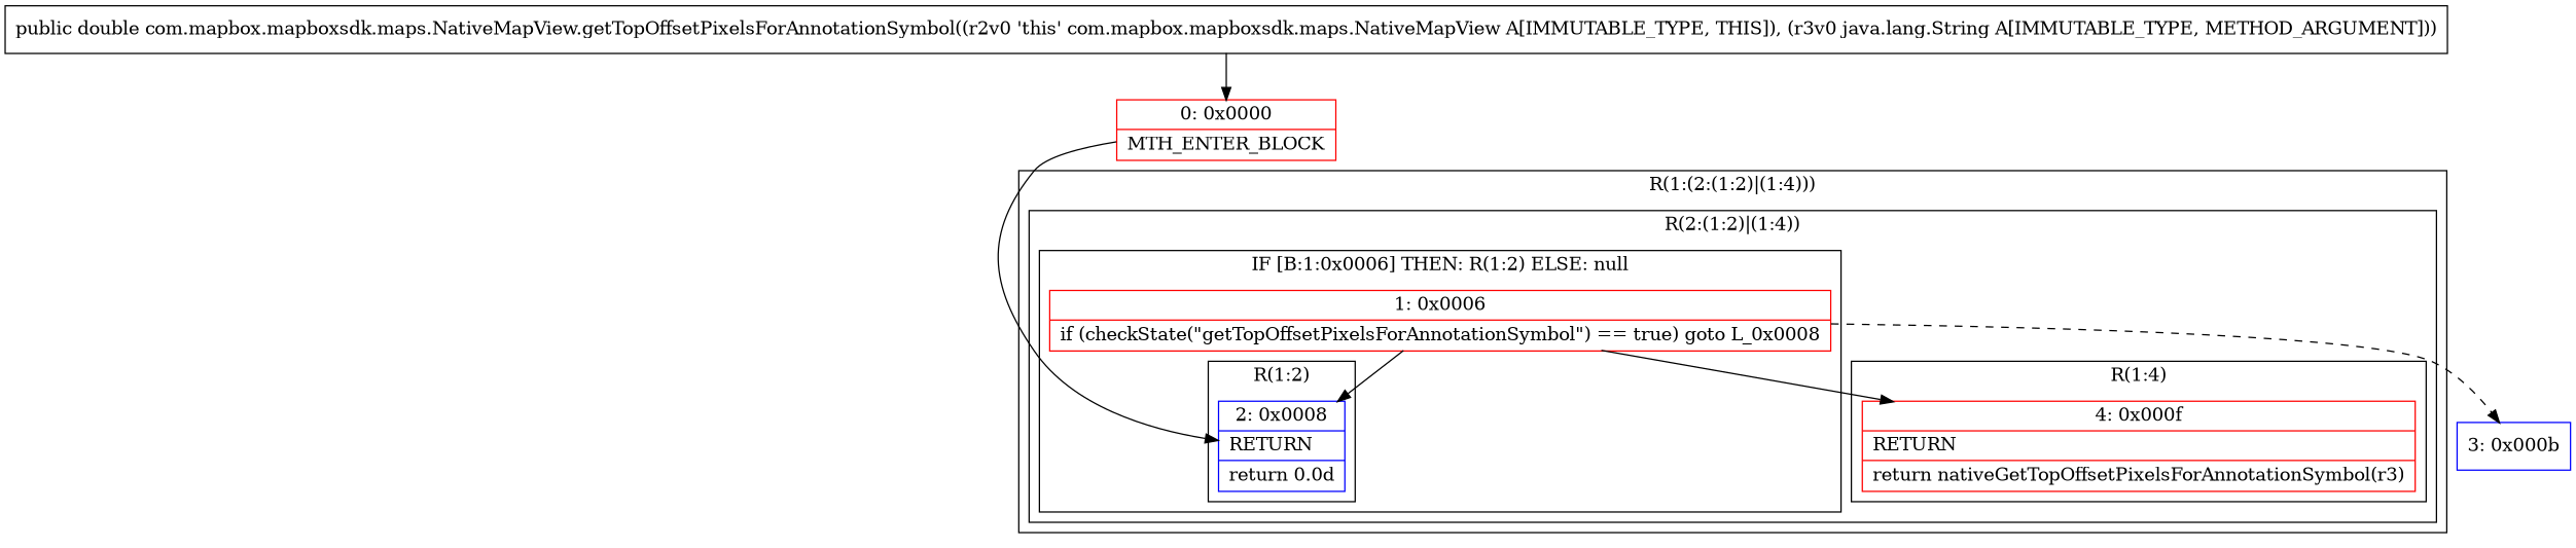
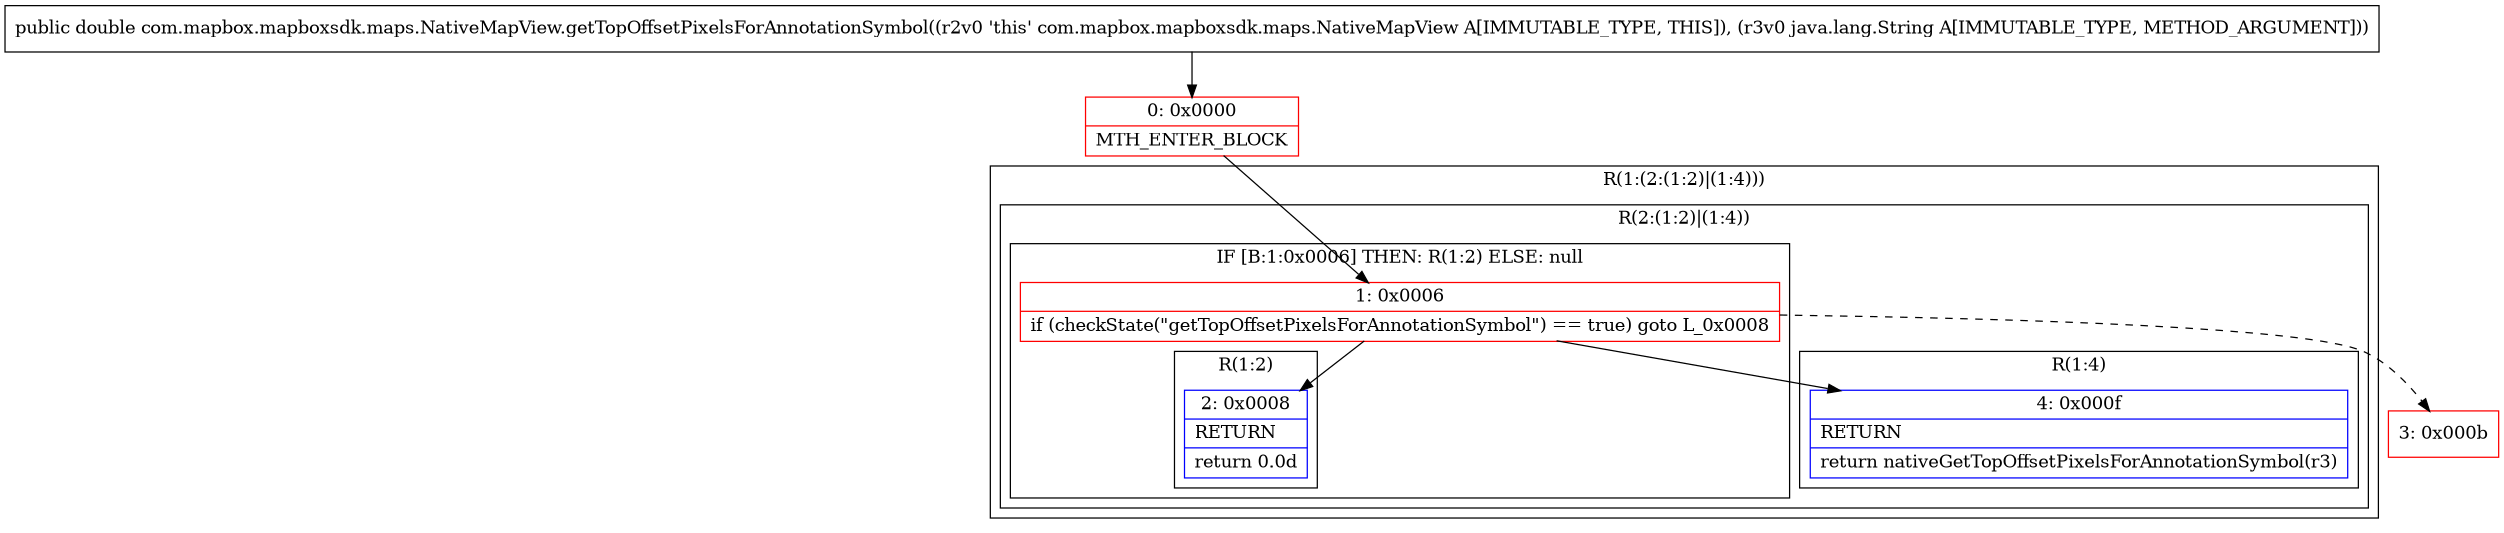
  digraph {
    node [color=red shape=record]
    n1 [color=blue label="{2\:\ 0x0008|RETURN\l|return 0.0d\l}"]
    n2 [label="{1\:\ 0x0006|if (checkState(\"getTopOffsetPixelsForAnnotationSymbol\") == true) goto L_0x0008\l}"]
-   n3 [label="{4\:\ 0x000f|RETURN\l|return nativeGetTopOffsetPixelsForAnnotationSymbol(r3)\l}"]
-   n4 [color=blue label="{3\:\ 0x000b}"]
+   n3 [color=blue label="{4\:\ 0x000f|RETURN\l|return nativeGetTopOffsetPixelsForAnnotationSymbol(r3)\l}"]
+   n4 [label="{3\:\ 0x000b}"]
    n5 [label="{0\:\ 0x0000|MTH_ENTER_BLOCK\l}"]
    n6 [label="{public double com.mapbox.mapboxsdk.maps.NativeMapView.getTopOffsetPixelsForAnnotationSymbol((r2v0 'this' com.mapbox.mapboxsdk.maps.NativeMapView A[IMMUTABLE_TYPE, THIS]), (r3v0 java.lang.String A[IMMUTABLE_TYPE, METHOD_ARGUMENT])) }" color=""]
    subgraph cluster_1 {
      label="R(1:(2:(1:2)|(1:4)))"
      subgraph cluster_2 {
        label="R(2:(1:2)|(1:4))"
        subgraph cluster_3 {
          label="IF [B:1:0x0006] THEN: R(1:2) ELSE: null"
          n2
          subgraph cluster_4 {
            label="R(1:2)"
            n1
          }
        }
        subgraph cluster_5 {
          label="R(1:4)"
          n3
        }
      }
    }
    n2 -> n1
    n2 -> n3
    n2 -> n4 [style=dashed]
-   n5 -> n1
+   n5 -> n2
    n6 -> n5
  }
